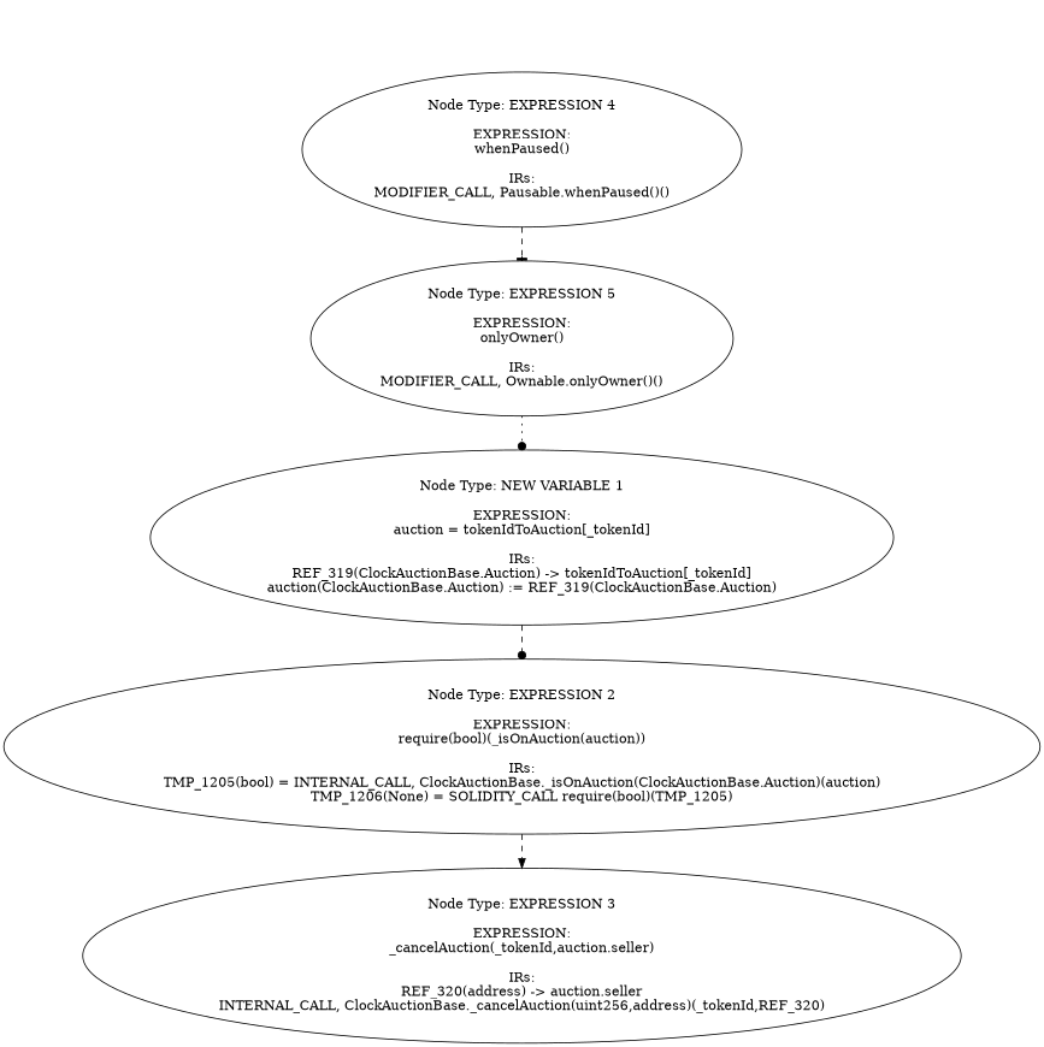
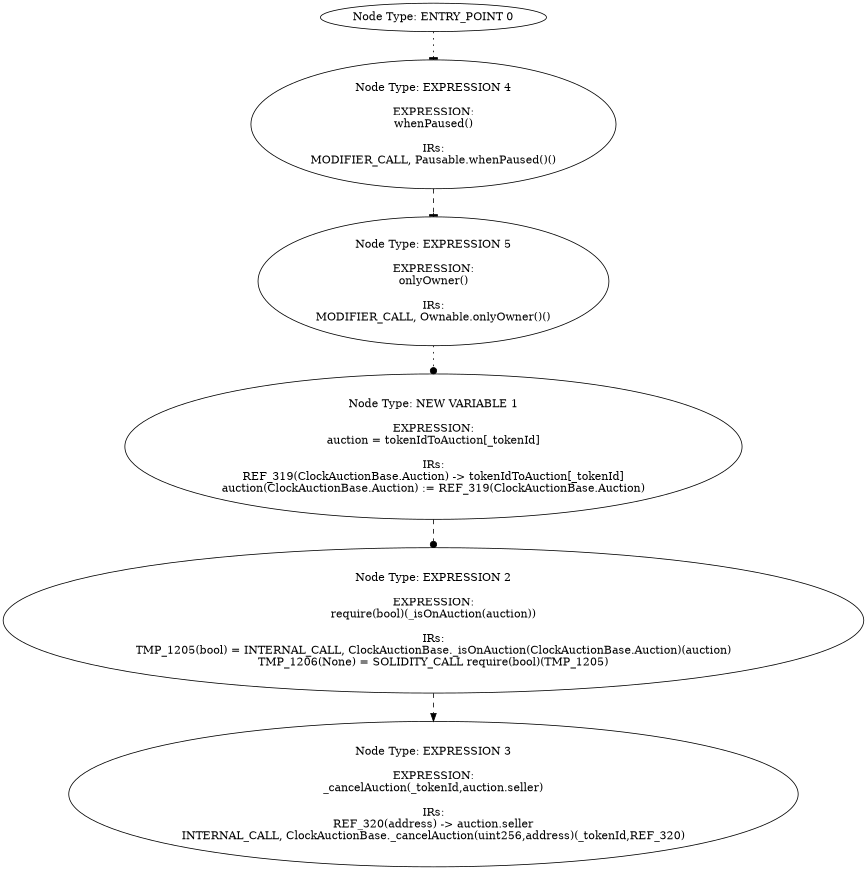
  digraph {
    edge [style=dashed arrowhead=tee]
+   n1 [label="Node Type: ENTRY_POINT 0\n"]
    n2 [label="Node Type: EXPRESSION 4\n\nEXPRESSION:\nwhenPaused()\n\nIRs:\nMODIFIER_CALL, Pausable.whenPaused()()"]
    n3 [label="Node Type: EXPRESSION 5\n\nEXPRESSION:\nonlyOwner()\n\nIRs:\nMODIFIER_CALL, Ownable.onlyOwner()()"]
    n4 [label="Node Type: NEW VARIABLE 1\n\nEXPRESSION:\nauction = tokenIdToAuction[_tokenId]\n\nIRs:\nREF_319(ClockAuctionBase.Auction) -> tokenIdToAuction[_tokenId]\nauction(ClockAuctionBase.Auction) := REF_319(ClockAuctionBase.Auction)"]
    n5 [label="Node Type: EXPRESSION 2\n\nEXPRESSION:\nrequire(bool)(_isOnAuction(auction))\n\nIRs:\nTMP_1205(bool) = INTERNAL_CALL, ClockAuctionBase._isOnAuction(ClockAuctionBase.Auction)(auction)\nTMP_1206(None) = SOLIDITY_CALL require(bool)(TMP_1205)"]
    n6 [label="Node Type: EXPRESSION 3\n\nEXPRESSION:\n_cancelAuction(_tokenId,auction.seller)\n\nIRs:\nREF_320(address) -> auction.seller\nINTERNAL_CALL, ClockAuctionBase._cancelAuction(uint256,address)(_tokenId,REF_320)"]
+   n1 -> n2 [style=dotted]
    n2 -> n3
    n3 -> n4 [style=dotted arrowhead=dot]
    n4 -> n5 [arrowhead=dot]
    n5 -> n6 [arrowhead=normal]
  }
